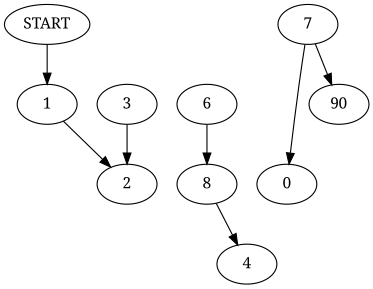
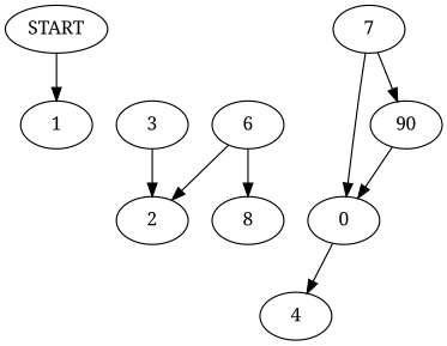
  digraph {
    fontname="Noto Serif"
    node [fontname="Noto Serif"]
    edge [fontname="Noto Serif"]
    n1 [label=START]
    1
    2
    3
    6
    8
    n7 [label=0]
    7
    n9 [label=90]
    4
    n1 -> 1
-   1 -> 2
+   6 -> 2
    3 -> 2
    6 -> 8
-   8 -> 4
+   n7 -> 4
    7 -> n7
    7 -> n9
+   n9 -> n7
  }
